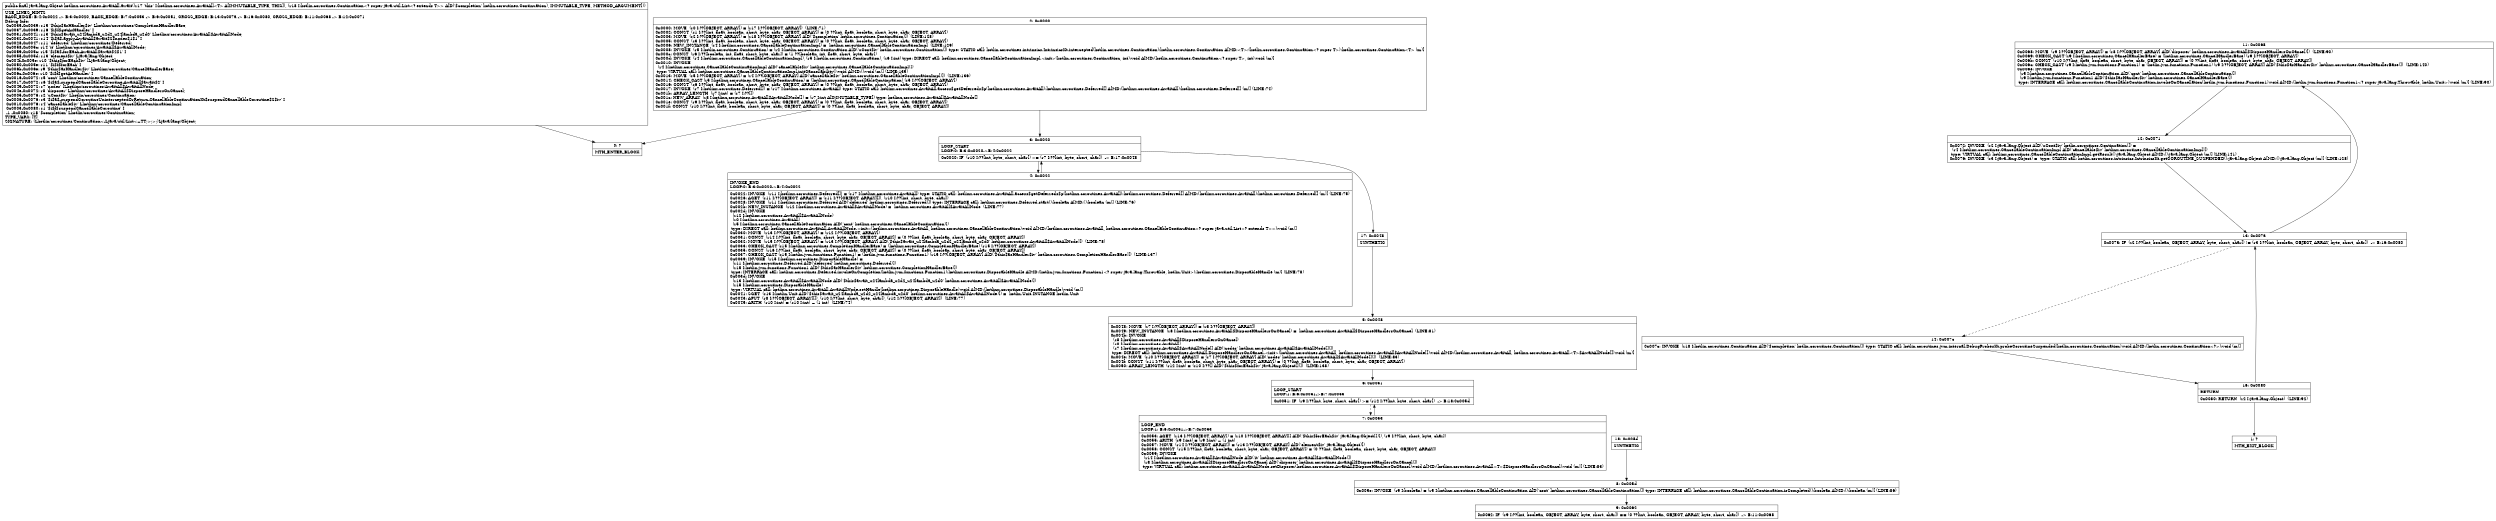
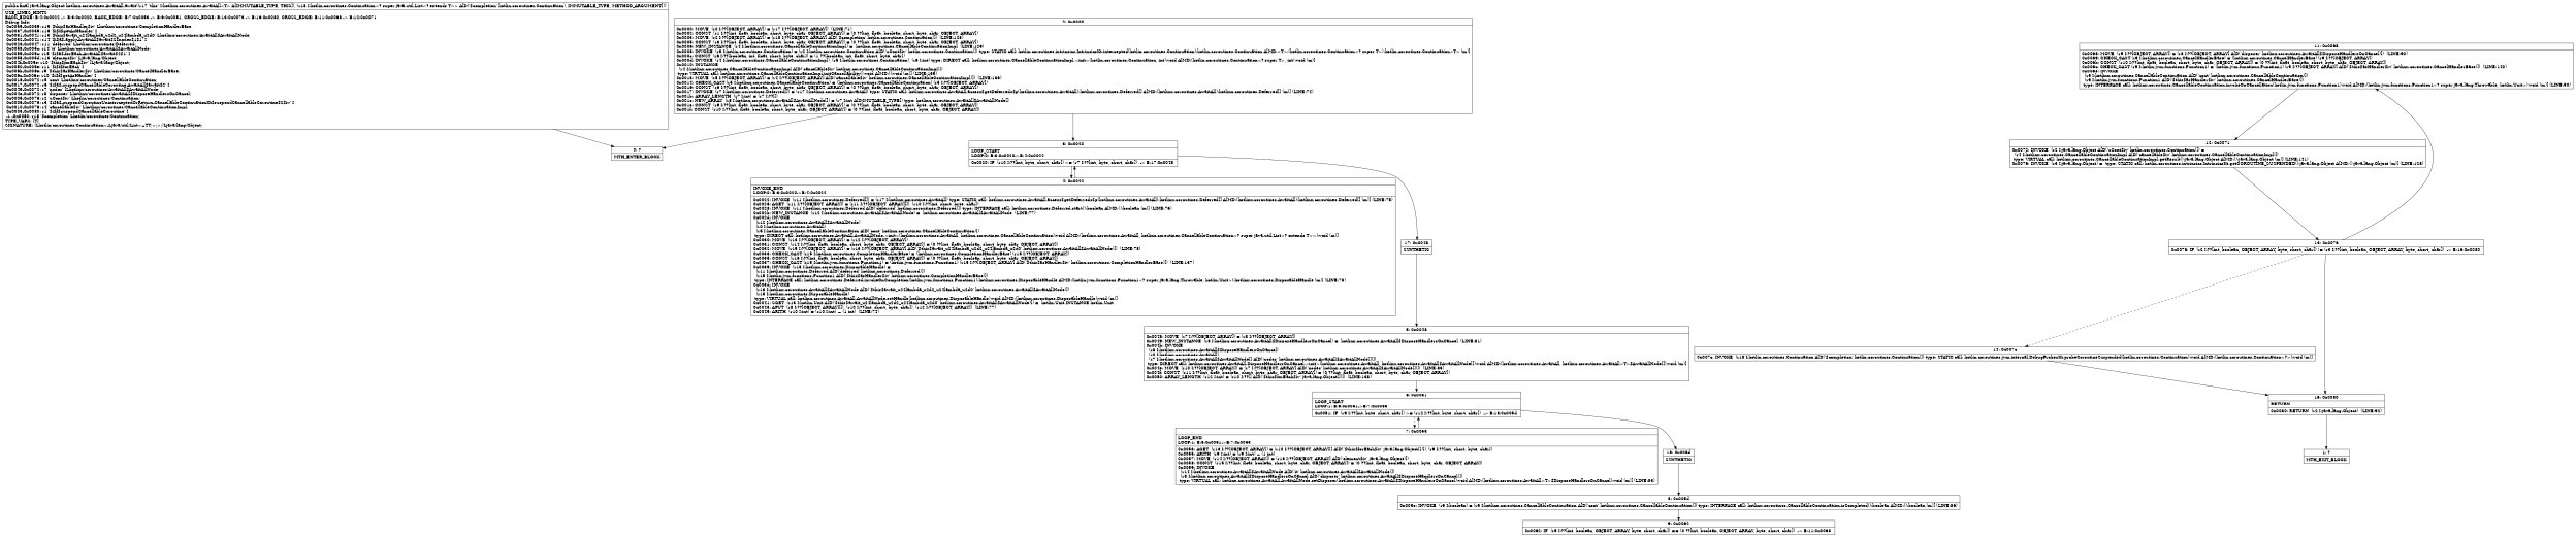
  digraph {
    node [shape=record]
    n1 [label="{0\:\ ?|MTH_ENTER_BLOCK\l}"]
-   n2 [label="{2\:\ 0x0000|0x0000: MOVE  (r0 I:??[OBJECT, ARRAY]) = (r17 I:??[OBJECT, ARRAY])  (LINE:71)\l0x0002: CONST  (r1 I:??[int, float, boolean, short, byte, char, OBJECT, ARRAY]) = (0 ??[int, float, boolean, short, byte, char, OBJECT, ARRAY]) \l0x0003: MOVE  (r2 I:??[OBJECT, ARRAY]) = (r18 I:??[OBJECT, ARRAY] A[D('$completion' kotlin.coroutines.Continuation)])  (LINE:128)\l0x0005: CONST  (r3 I:??[int, float, boolean, short, byte, char, OBJECT, ARRAY]) = (0 ??[int, float, boolean, short, byte, char, OBJECT, ARRAY]) \l0x0006: NEW_INSTANCE  (r4 I:kotlinx.coroutines.CancellableContinuationImpl) =  kotlinx.coroutines.CancellableContinuationImpl  (LINE:129)\l0x0008: INVOKE  (r5 I:kotlin.coroutines.Continuation) = (r2 I:kotlin.coroutines.Continuation A[D('uCont$iv' kotlin.coroutines.Continuation)]) type: STATIC call: kotlin.coroutines.intrinsics.IntrinsicsKt.intercepted(kotlin.coroutines.Continuation):kotlin.coroutines.Continuation A[MD:\<T\>:(kotlin.coroutines.Continuation\<? super T\>):kotlin.coroutines.Continuation\<T\> (m)]\l0x000c: CONST  (r6 I:??[boolean, int, float, short, byte, char]) = (1 ??[boolean, int, float, short, byte, char]) \l0x000d: INVOKE  (r4 I:kotlinx.coroutines.CancellableContinuationImpl), (r5 I:kotlin.coroutines.Continuation), (r6 I:int) type: DIRECT call: kotlinx.coroutines.CancellableContinuationImpl.\<init\>(kotlin.coroutines.Continuation, int):void A[MD:(kotlin.coroutines.Continuation\<? super T\>, int):void (m)]\l0x0010: INVOKE  \l  (r4 I:kotlinx.coroutines.CancellableContinuationImpl A[D('cancellable$iv' kotlinx.coroutines.CancellableContinuationImpl)])\l type: VIRTUAL call: kotlinx.coroutines.CancellableContinuationImpl.initCancellability():void A[MD:():void (m)] (LINE:135)\l0x0013: MOVE  (r5 I:??[OBJECT, ARRAY]) = (r4 I:??[OBJECT, ARRAY] A[D('cancellable$iv' kotlinx.coroutines.CancellableContinuationImpl)])  (LINE:136)\l0x0014: CHECK_CAST (r5 I:kotlinx.coroutines.CancellableContinuation) = (kotlinx.coroutines.CancellableContinuation) (r5 I:??[OBJECT, ARRAY]) \l0x0016: CONST  (r6 I:??[int, float, boolean, short, byte, char, OBJECT, ARRAY]) = (0 ??[int, float, boolean, short, byte, char, OBJECT, ARRAY]) \l0x0017: INVOKE  (r7 I:kotlinx.coroutines.Deferred[]) = (r17 I:kotlinx.coroutines.AwaitAll) type: STATIC call: kotlinx.coroutines.AwaitAll.access$getDeferreds$p(kotlinx.coroutines.AwaitAll):kotlinx.coroutines.Deferred[] A[MD:(kotlinx.coroutines.AwaitAll):kotlinx.coroutines.Deferred[] (m)] (LINE:74)\l0x001b: ARRAY_LENGTH  (r7 I:int) = (r7 I:??[]) \l0x001c: NEW_ARRAY  (r8 I:kotlinx.coroutines.AwaitAll$AwaitAllNode[]) = (r7 I:int A[IMMUTABLE_TYPE]) type: kotlinx.coroutines.AwaitAll$AwaitAllNode[] \l0x001e: CONST  (r9 I:??[int, float, boolean, short, byte, char, OBJECT, ARRAY]) = (0 ??[int, float, boolean, short, byte, char, OBJECT, ARRAY]) \l0x001f: CONST  (r10 I:??[int, float, boolean, short, byte, char, OBJECT, ARRAY]) = (0 ??[int, float, boolean, short, byte, char, OBJECT, ARRAY]) \l}"]
+   n2 [label="{2\:\ 0x0000|0x0000: MOVE  (r0 I:??[OBJECT, ARRAY]) = (r17 I:??[OBJECT, ARRAY])  (LINE:71)\l0x0002: CONST  (r1 I:??[int, float, boolean, short, byte, char, OBJECT, ARRAY]) = (0 ??[int, float, boolean, short, byte, char, OBJECT, ARRAY]) \l0x0003: MOVE  (r2 I:??[OBJECT, ARRAY]) = (r18 I:??[OBJECT, ARRAY] A[D('$completion' kotlin.coroutines.Continuation)])  (LINE:128)\l0x0005: CONST  (r3 I:??[int, float, boolean, short, byte, char, OBJECT, ARRAY]) = (0 ??[int, float, boolean, short, byte, char, OBJECT, ARRAY]) \l0x0006: NEW_INSTANCE  (r4 I:kotlinx.coroutines.CancellableContinuationImpl) =  kotlinx.coroutines.CancellableContinuationImpl  (LINE:129)\l0x0008: INVOKE  (r5 I:kotlin.coroutines.Continuation) = (r2 I:kotlin.coroutines.Continuation A[D('uCont$iv' kotlin.coroutines.Continuation)]) type: STATIC call: kotlin.coroutines.intrinsics.IntrinsicsKt.intercepted(kotlin.coroutines.Continuation):kotlin.coroutines.Continuation A[MD:\<T\>:(kotlin.coroutines.Continuation\<? super T\>):kotlin.coroutines.Continuation\<T\> (m)]\l0x000c: CONST  (r6 I:??[boolean, int, float, short, byte, char]) = (1 ??[boolean, int, float, short, byte, char]) \l0x000d: INVOKE  (r4 I:kotlinx.coroutines.CancellableContinuationImpl), (r5 I:kotlin.coroutines.Continuation), (r6 I:int) type: DIRECT call: kotlinx.coroutines.CancellableContinuationImpl.\<init\>(kotlin.coroutines.Continuation, int):void A[MD:(kotlin.coroutines.Continuation\<? super T\>, int):void (m)]\l0x0010: INSTANCE  \l  (r4 I:kotlinx.coroutines.CancellableContinuationImpl A[D('cancellable$iv' kotlinx.coroutines.CancellableContinuationImpl)])\l type: VIRTUAL call: kotlinx.coroutines.CancellableContinuationImpl.initCancellability():void A[MD:():void (m)] (LINE:135)\l0x0013: MOVE  (r5 I:??[OBJECT, ARRAY]) = (r4 I:??[OBJECT, ARRAY] A[D('cancellable$iv' kotlinx.coroutines.CancellableContinuationImpl)])  (LINE:136)\l0x0014: CHECK_CAST (r5 I:kotlinx.coroutines.CancellableContinuation) = (kotlinx.coroutines.CancellableContinuation) (r5 I:??[OBJECT, ARRAY]) \l0x0016: CONST  (r6 I:??[int, float, boolean, short, byte, char, OBJECT, ARRAY]) = (0 ??[int, float, boolean, short, byte, char, OBJECT, ARRAY]) \l0x0017: INVOKE  (r7 I:kotlinx.coroutines.Deferred[]) = (r17 I:kotlinx.coroutines.AwaitAll) type: STATIC call: kotlinx.coroutines.AwaitAll.access$getDeferreds$p(kotlinx.coroutines.AwaitAll):kotlinx.coroutines.Deferred[] A[MD:(kotlinx.coroutines.AwaitAll):kotlinx.coroutines.Deferred[] (m)] (LINE:74)\l0x001b: ARRAY_LENGTH  (r7 I:int) = (r7 I:??[]) \l0x001c: NEW_ARRAY  (r8 I:kotlinx.coroutines.AwaitAll$AwaitAllNode[]) = (r7 I:int A[IMMUTABLE_TYPE]) type: kotlinx.coroutines.AwaitAll$AwaitAllNode[] \l0x001e: CONST  (r9 I:??[int, float, boolean, short, byte, char, OBJECT, ARRAY]) = (0 ??[int, float, boolean, short, byte, char, OBJECT, ARRAY]) \l0x001f: CONST  (r10 I:??[int, float, boolean, short, byte, char, OBJECT, ARRAY]) = (0 ??[int, float, boolean, short, byte, char, OBJECT, ARRAY]) \l}"]
    n3 [label="{3\:\ 0x0020|LOOP_START\lLOOP:0: B:3:0x0020\-\>B:4:0x0022\l|0x0020: IF  (r10 I:??[int, byte, short, char]) \>= (r7 I:??[int, byte, short, char])  \-\> B:17:0x0048 \l}"]
    n4 [label="{4\:\ 0x0022|INVOKE_END\lLOOP:0: B:3:0x0020\-\>B:4:0x0022\l|0x0022: INVOKE  (r11 I:kotlinx.coroutines.Deferred[]) = (r17 I:kotlinx.coroutines.AwaitAll) type: STATIC call: kotlinx.coroutines.AwaitAll.access$getDeferreds$p(kotlinx.coroutines.AwaitAll):kotlinx.coroutines.Deferred[] A[MD:(kotlinx.coroutines.AwaitAll):kotlinx.coroutines.Deferred[] (m)] (LINE:75)\l0x0026: AGET  (r11 I:??[OBJECT, ARRAY]) = (r11 I:??[OBJECT, ARRAY][]), (r10 I:??[int, short, byte, char]) \l0x0028: INVOKE  (r11 I:kotlinx.coroutines.Deferred A[D('deferred' kotlinx.coroutines.Deferred)]) type: INTERFACE call: kotlinx.coroutines.Deferred.start():boolean A[MD:():boolean (m)] (LINE:76)\l0x002b: NEW_INSTANCE  (r12 I:kotlinx.coroutines.AwaitAll$AwaitAllNode) =  kotlinx.coroutines.AwaitAll$AwaitAllNode  (LINE:77)\l0x002d: INVOKE  \l  (r12 I:kotlinx.coroutines.AwaitAll$AwaitAllNode)\l  (r0 I:kotlinx.coroutines.AwaitAll)\l  (r5 I:kotlinx.coroutines.CancellableContinuation A[D('cont' kotlinx.coroutines.CancellableContinuation)])\l type: DIRECT call: kotlinx.coroutines.AwaitAll.AwaitAllNode.\<init\>(kotlinx.coroutines.AwaitAll, kotlinx.coroutines.CancellableContinuation):void A[MD:(kotlinx.coroutines.AwaitAll, kotlinx.coroutines.CancellableContinuation\<? super java.util.List\<? extends T\>\>):void (m)]\l0x0030: MOVE  (r13 I:??[OBJECT, ARRAY]) = (r12 I:??[OBJECT, ARRAY]) \l0x0031: CONST  (r14 I:??[int, float, boolean, short, byte, char, OBJECT, ARRAY]) = (0 ??[int, float, boolean, short, byte, char, OBJECT, ARRAY]) \l0x0032: MOVE  (r15 I:??[OBJECT, ARRAY]) = (r13 I:??[OBJECT, ARRAY] A[D('$this$await_u24lambda_u2d2_u24lambda_u2d0' kotlinx.coroutines.AwaitAll$AwaitAllNode)])  (LINE:78)\l0x0033: CHECK_CAST (r15 I:kotlinx.coroutines.CompletionHandlerBase) = (kotlinx.coroutines.CompletionHandlerBase) (r15 I:??[OBJECT, ARRAY]) \l0x0035: CONST  (r16 I:??[int, float, boolean, short, byte, char, OBJECT, ARRAY]) = (0 ??[int, float, boolean, short, byte, char, OBJECT, ARRAY]) \l0x0037: CHECK_CAST (r15 I:kotlin.jvm.functions.Function1) = (kotlin.jvm.functions.Function1) (r15 I:??[OBJECT, ARRAY] A[D('$this$asHandler$iv' kotlinx.coroutines.CompletionHandlerBase)])  (LINE:137)\l0x0039: INVOKE  (r15 I:kotlinx.coroutines.DisposableHandle) = \l  (r11 I:kotlinx.coroutines.Deferred A[D('deferred' kotlinx.coroutines.Deferred)])\l  (r15 I:kotlin.jvm.functions.Function1 A[D('$this$asHandler$iv' kotlinx.coroutines.CompletionHandlerBase)])\l type: INTERFACE call: kotlinx.coroutines.Deferred.invokeOnCompletion(kotlin.jvm.functions.Function1):kotlinx.coroutines.DisposableHandle A[MD:(kotlin.jvm.functions.Function1\<? super java.lang.Throwable, kotlin.Unit\>):kotlinx.coroutines.DisposableHandle (m)] (LINE:78)\l0x003d: INVOKE  \l  (r13 I:kotlinx.coroutines.AwaitAll$AwaitAllNode A[D('$this$await_u24lambda_u2d2_u24lambda_u2d0' kotlinx.coroutines.AwaitAll$AwaitAllNode)])\l  (r15 I:kotlinx.coroutines.DisposableHandle)\l type: VIRTUAL call: kotlinx.coroutines.AwaitAll.AwaitAllNode.setHandle(kotlinx.coroutines.DisposableHandle):void A[MD:(kotlinx.coroutines.DisposableHandle):void (m)]\l0x0041: SGET  (r13 I:kotlin.Unit A[D('$this$await_u24lambda_u2d2_u24lambda_u2d0' kotlinx.coroutines.AwaitAll$AwaitAllNode)]) =  kotlin.Unit.INSTANCE kotlin.Unit \l0x0043: APUT  (r8 I:??[OBJECT, ARRAY][]), (r10 I:??[int, short, byte, char]), (r12 I:??[OBJECT, ARRAY])  (LINE:77)\l0x0045: ARITH  (r10 I:int) = (r10 I:int) + (1 int)  (LINE:74)\l}"]
    n5 [label="{17\:\ 0x0048|SYNTHETIC\l}"]
    n6 [label="{5\:\ 0x0048|0x0048: MOVE  (r7 I:??[OBJECT, ARRAY]) = (r8 I:??[OBJECT, ARRAY]) \l0x0049: NEW_INSTANCE  (r8 I:kotlinx.coroutines.AwaitAll$DisposeHandlersOnCancel) =  kotlinx.coroutines.AwaitAll$DisposeHandlersOnCancel  (LINE:81)\l0x004b: INVOKE  \l  (r8 I:kotlinx.coroutines.AwaitAll$DisposeHandlersOnCancel)\l  (r0 I:kotlinx.coroutines.AwaitAll)\l  (r7 I:kotlinx.coroutines.AwaitAll$AwaitAllNode[] A[D('nodes' kotlinx.coroutines.AwaitAll$AwaitAllNode[])])\l type: DIRECT call: kotlinx.coroutines.AwaitAll.DisposeHandlersOnCancel.\<init\>(kotlinx.coroutines.AwaitAll, kotlinx.coroutines.AwaitAll$AwaitAllNode[]):void A[MD:(kotlinx.coroutines.AwaitAll, kotlinx.coroutines.AwaitAll\<T\>$AwaitAllNode[]):void (m)]\l0x004e: MOVE  (r10 I:??[OBJECT, ARRAY]) = (r7 I:??[OBJECT, ARRAY] A[D('nodes' kotlinx.coroutines.AwaitAll$AwaitAllNode[])])  (LINE:83)\l0x004f: CONST  (r11 I:??[int, float, boolean, short, byte, char, OBJECT, ARRAY]) = (0 ??[int, float, boolean, short, byte, char, OBJECT, ARRAY]) \l0x0050: ARRAY_LENGTH  (r12 I:int) = (r10 I:??[] A[D('$this$forEach$iv' java.lang.Object[])])  (LINE:138)\l}"]
    n7 [label="{6\:\ 0x0051|LOOP_START\lLOOP:1: B:6:0x0051\-\>B:7:0x0053\l|0x0051: IF  (r9 I:??[int, byte, short, char]) \>= (r12 I:??[int, byte, short, char])  \-\> B:18:0x005d \l}"]
    n8 [label="{7\:\ 0x0053|LOOP_END\lLOOP:1: B:6:0x0051\-\>B:7:0x0053\l|0x0053: AGET  (r13 I:??[OBJECT, ARRAY]) = (r10 I:??[OBJECT, ARRAY][] A[D('$this$forEach$iv' java.lang.Object[])]), (r9 I:??[int, short, byte, char]) \l0x0055: ARITH  (r9 I:int) = (r9 I:int) + (1 int) \l0x0057: MOVE  (r14 I:??[OBJECT, ARRAY]) = (r13 I:??[OBJECT, ARRAY] A[D('element$iv' java.lang.Object)]) \l0x0058: CONST  (r15 I:??[int, float, boolean, short, byte, char, OBJECT, ARRAY]) = (0 ??[int, float, boolean, short, byte, char, OBJECT, ARRAY]) \l0x0059: INVOKE  \l  (r14 I:kotlinx.coroutines.AwaitAll$AwaitAllNode A[D('it' kotlinx.coroutines.AwaitAll$AwaitAllNode)])\l  (r8 I:kotlinx.coroutines.AwaitAll$DisposeHandlersOnCancel A[D('disposer' kotlinx.coroutines.AwaitAll$DisposeHandlersOnCancel)])\l type: VIRTUAL call: kotlinx.coroutines.AwaitAll.AwaitAllNode.setDisposer(kotlinx.coroutines.AwaitAll$DisposeHandlersOnCancel):void A[MD:(kotlinx.coroutines.AwaitAll\<T\>$DisposeHandlersOnCancel):void (m)] (LINE:83)\l}"]
    n9 [label="{18\:\ 0x005d|SYNTHETIC\l}"]
    n10 [label="{8\:\ 0x005d|0x005e: INVOKE  (r9 I:boolean) = (r5 I:kotlinx.coroutines.CancellableContinuation A[D('cont' kotlinx.coroutines.CancellableContinuation)]) type: INTERFACE call: kotlinx.coroutines.CancellableContinuation.isCompleted():boolean A[MD:():boolean (m)] (LINE:86)\l}"]
    n11 [label="{9\:\ 0x0062|0x0062: IF  (r9 I:??[int, boolean, OBJECT, ARRAY, byte, short, char]) == (0 ??[int, boolean, OBJECT, ARRAY, byte, short, char])  \-\> B:11:0x0068 \l}"]
    n12 [label="{11\:\ 0x0068|0x0068: MOVE  (r9 I:??[OBJECT, ARRAY]) = (r8 I:??[OBJECT, ARRAY] A[D('disposer' kotlinx.coroutines.AwaitAll$DisposeHandlersOnCancel)])  (LINE:90)\l0x0069: CHECK_CAST (r9 I:kotlinx.coroutines.CancelHandlerBase) = (kotlinx.coroutines.CancelHandlerBase) (r9 I:??[OBJECT, ARRAY]) \l0x006b: CONST  (r10 I:??[int, float, boolean, short, byte, char, OBJECT, ARRAY]) = (0 ??[int, float, boolean, short, byte, char, OBJECT, ARRAY]) \l0x006c: CHECK_CAST (r9 I:kotlin.jvm.functions.Function1) = (kotlin.jvm.functions.Function1) (r9 I:??[OBJECT, ARRAY] A[D('$this$asHandler$iv' kotlinx.coroutines.CancelHandlerBase)])  (LINE:140)\l0x006e: INVOKE  \l  (r5 I:kotlinx.coroutines.CancellableContinuation A[D('cont' kotlinx.coroutines.CancellableContinuation)])\l  (r9 I:kotlin.jvm.functions.Function1 A[D('$this$asHandler$iv' kotlinx.coroutines.CancelHandlerBase)])\l type: INTERFACE call: kotlinx.coroutines.CancellableContinuation.invokeOnCancellation(kotlin.jvm.functions.Function1):void A[MD:(kotlin.jvm.functions.Function1\<? super java.lang.Throwable, kotlin.Unit\>):void (m)] (LINE:90)\l}"]
    n13 [label="{12\:\ 0x0071|0x0072: INVOKE  (r2 I:java.lang.Object A[D('uCont$iv' kotlin.coroutines.Continuation)]) = \l  (r4 I:kotlinx.coroutines.CancellableContinuationImpl A[D('cancellable$iv' kotlinx.coroutines.CancellableContinuationImpl)])\l type: VIRTUAL call: kotlinx.coroutines.CancellableContinuationImpl.getResult():java.lang.Object A[MD:():java.lang.Object (m)] (LINE:141)\l0x0076: INVOKE  (r3 I:java.lang.Object) =  type: STATIC call: kotlin.coroutines.intrinsics.IntrinsicsKt.getCOROUTINE_SUSPENDED():java.lang.Object A[MD:():java.lang.Object (m)] (LINE:128)\l}"]
    n14 [label="{13\:\ 0x007a|0x007a: IF  (r2 I:??[int, boolean, OBJECT, ARRAY, byte, short, char]) != (r3 I:??[int, boolean, OBJECT, ARRAY, byte, short, char])  \-\> B:16:0x0080 \l}"]
    n15 [label="{14\:\ 0x007c|0x007c: INVOKE  (r18 I:kotlin.coroutines.Continuation A[D('$completion' kotlin.coroutines.Continuation)]) type: STATIC call: kotlin.coroutines.jvm.internal.DebugProbesKt.probeCoroutineSuspended(kotlin.coroutines.Continuation):void A[MD:(kotlin.coroutines.Continuation\<?\>):void (m)]\l}"]
    n16 [label="{16\:\ 0x0080|RETURN\l|0x0080: RETURN  (r2 I:java.lang.Object)  (LINE:92)\l}"]
    n17 [label="{1\:\ ?|MTH_EXIT_BLOCK\l}"]
    n18 [label="{public final java.lang.Object kotlinx.coroutines.AwaitAll.await((r17 'this' I:kotlinx.coroutines.AwaitAll\<T\> A[IMMUTABLE_TYPE, THIS]), (r18 I:kotlin.coroutines.Continuation\<? super java.util.List\<? extends T\>\> A[D('$completion' kotlin.coroutines.Continuation), IMMUTABLE_TYPE, METHOD_ARGUMENT]))  | USE_LINES_HINTS\lBACK_EDGE: B:4:0x0022 \-\> B:3:0x0020, BACK_EDGE: B:7:0x0053 \-\> B:6:0x0051, CROSS_EDGE: B:13:0x007a \-\> B:16:0x0080, CROSS_EDGE: B:11:0x0068 \-\> B:12:0x0071\lDebug Info:\l  0x0035\-0x0039: r15 '$this$asHandler$iv' Lkotlinx\/coroutines\/CompletionHandlerBase;\l  0x0037\-0x0039: r16 '$i$f$getAsHandler' I\l  0x0031\-0x0041: r13 '$this$await_u24lambda_u2d2_u24lambda_u2d0' Lkotlinx\/coroutines\/AwaitAll$AwaitAllNode;\l  0x0032\-0x0041: r14 '$i$a$\-apply\-AwaitAll$await$2$nodes$1$1' I\l  0x0028\-0x0047: r11 'deferred' Lkotlinx\/coroutines\/Deferred;\l  0x0058\-0x005c: r14 'it' Lkotlinx\/coroutines\/AwaitAll$AwaitAllNode;\l  0x0059\-0x005c: r15 '$i$a$\-forEach\-AwaitAll$await$2$1' I\l  0x0055\-0x005d: r13 'element$iv' Ljava\/lang\/Object;\l  0x004f\-0x005e: r10 '$this$forEach$iv' [Ljava\/lang\/Object;\l  0x0050\-0x005e: r11 '$i$f$forEach' I\l  0x006b\-0x006e: r9 '$this$asHandler$iv' Lkotlinx\/coroutines\/CancelHandlerBase;\l  0x006c\-0x006e: r10 '$i$f$getAsHandler' I\l  0x0016\-0x0072: r5 'cont' Lkotlinx\/coroutines\/CancellableContinuation;\l  0x0017\-0x0072: r6 '$i$a$\-suspendCancellableCoroutine\-AwaitAll$await$2' I\l  0x0049\-0x0072: r7 'nodes' [Lkotlinx\/coroutines\/AwaitAll$AwaitAllNode;\l  0x004e\-0x0072: r8 'disposer' Lkotlinx\/coroutines\/AwaitAll$DisposeHandlersOnCancel;\l  0x0005\-0x0076: r2 'uCont$iv' Lkotlin\/coroutines\/Continuation;\l  0x0006\-0x0076: r3 '$i$a$\-suspendCoroutineUninterceptedOrReturn\-CancellableContinuationKt$suspendCancellableCoroutine$2$iv' I\l  0x0010\-0x0076: r4 'cancellable$iv' Lkotlinx\/coroutines\/CancellableContinuationImpl;\l  0x0003\-0x0080: r1 '$i$f$suspendCancellableCoroutine' I\l  \-1 \-0x0080: r18 '$completion' Lkotlin\/coroutines\/Continuation;\lTYPE_VARS: [T]\lSIGNATURE: (Lkotlin\/coroutines\/Continuation\<\-Ljava\/util\/List\<+TT;\>;\>;)Ljava\/lang\/Object;\l}"]
    n2 -> n1
    n2 -> n3
    n3 -> n4 [style=solid]
    n3 -> n5
    n4 -> n3
    n5 -> n6
    n6 -> n7
    n7 -> n8 [style=dashed]
+   n7 -> n9
    n8 -> n7
    n9 -> n10
    n10 -> n11
    n12 -> n13
    n13 -> n14
    n14 -> n12
    n14 -> n15 [style=dashed]
-   n16 -> n14
+   n14 -> n16
    n15 -> n16
    n16 -> n17
    n18 -> n1
  }
